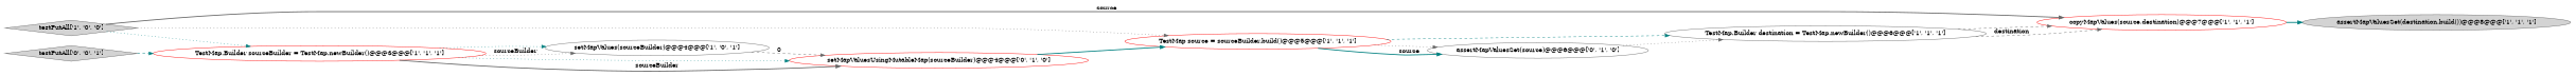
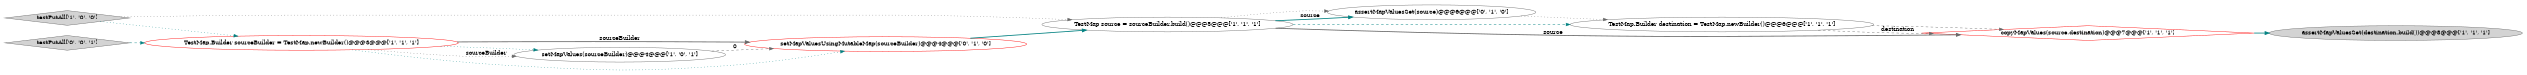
  digraph {
    rankdir=LR
    node [color=gray40 fillcolor=white shape=ellipse style=filled]
    edge [color=gray40 style=dotted]
    n1 [label="TestMap.Builder destination = TestMap.newBuilder()@@@6@@@['1', '1', '1']"]
-   n2 [color=red label="copyMapValues(source,destination)@@@7@@@['1', '1', '1']"]
+   n2 [color=red label="copyMapValues(source,destination)@@@7@@@['1', '1', '1']" shape=diamond]
    n3 [fillcolor=lightgray label="assertMapValuesSet(destination.build())@@@8@@@['1', '1', '1']"]
    n4 [color=red label="TestMap.Builder sourceBuilder = TestMap.newBuilder()@@@3@@@['1', '1', '1']"]
    n5 [label="setMapValues(sourceBuilder)@@@4@@@['1', '0', '1']"]
    n6 [color=red label="setMapValuesUsingMutableMap(sourceBuilder)@@@4@@@['0', '1', '0']"]
-   n7 [color=red label="TestMap source = sourceBuilder.build()@@@5@@@['1', '1', '1']"]
+   n7 [label="TestMap source = sourceBuilder.build()@@@5@@@['1', '1', '1']"]
    n8 [fillcolor=lightgray label="testPutAll['1', '0', '0']" shape=diamond]
    n9 [label="assertMapValuesSet(source)@@@6@@@['0', '1', '0']"]
    n10 [fillcolor=lightgray label="testPutAll['0', '0', '1']" shape=diamond]
    n1 -> n2 [label=destination style=dashed]
    n1 -> n2 [style=dashed]
    n2 -> n3 [color=teal style=bold]
    n4 -> n5 [color=teal]
    n4 -> n5 [label=sourceBuilder]
    n4 -> n6 [color=teal]
    n4 -> n6 [label=sourceBuilder style=bold]
    n5 -> n6 [label=0 style=dashed]
    n6 -> n7 [color=teal style=bold]
    n7 -> n1 [color=teal style=dashed]
-   n8 -> n2 [label=source style=bold]
+   n7 -> n2 [label=source style=bold]
    n7 -> n9
    n7 -> n9 [color=teal label=source style=bold]
    n8 -> n4 [color=teal]
    n8 -> n7
    n9 -> n1
    n10 -> n4 [color=teal style=dashed]
  }
